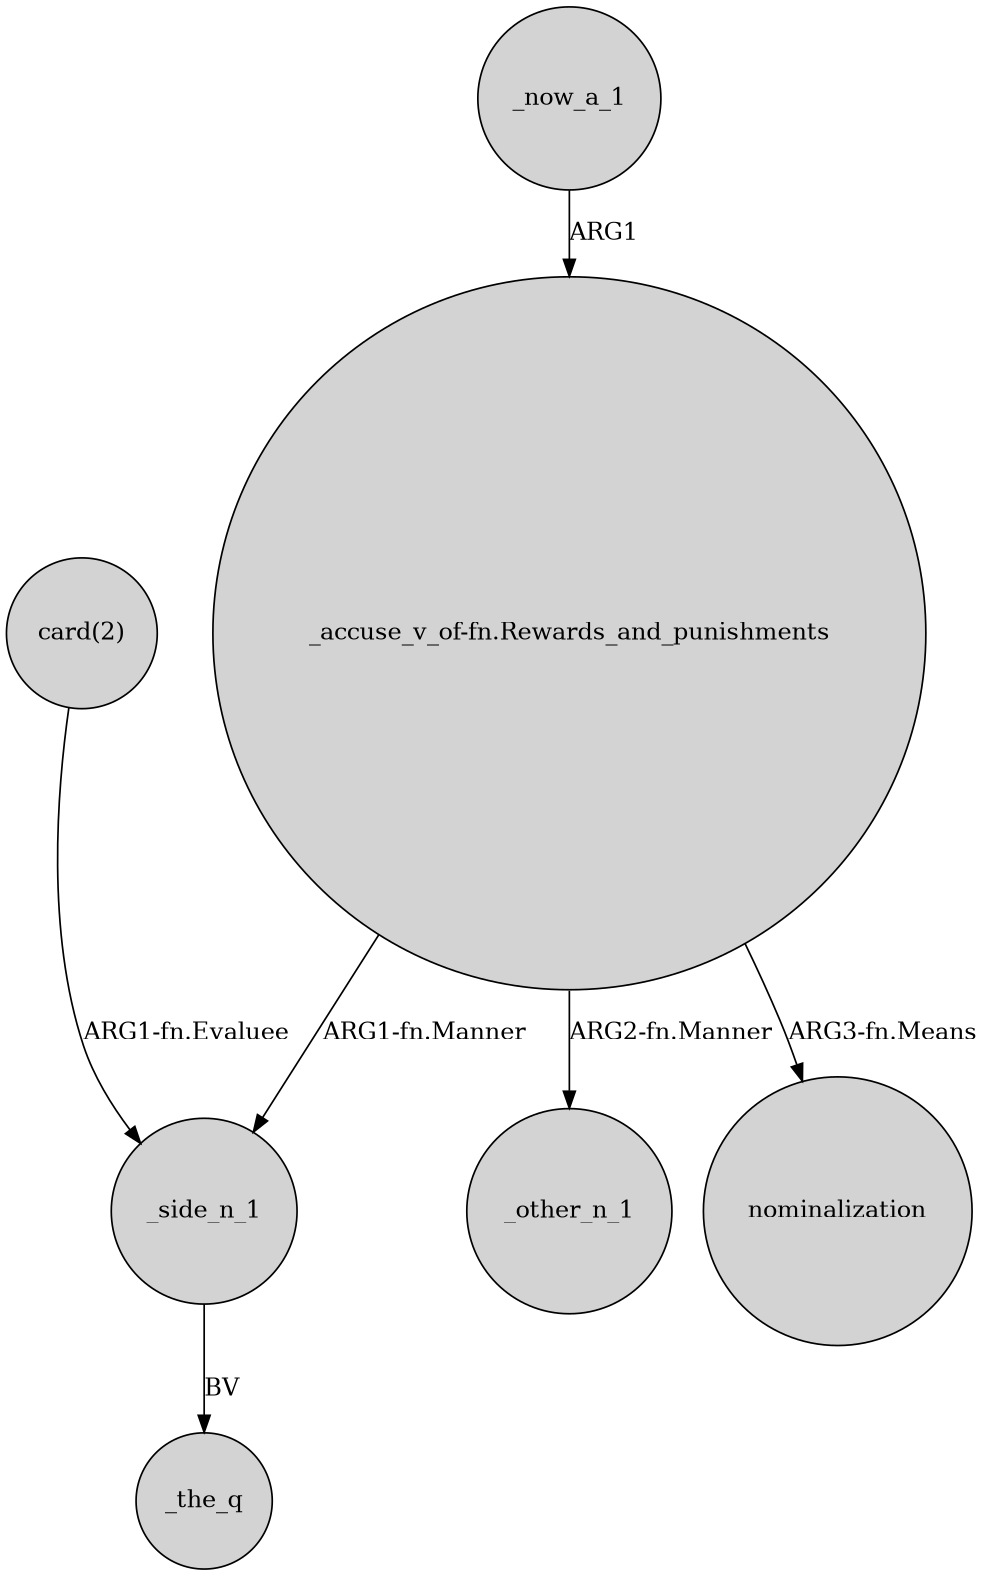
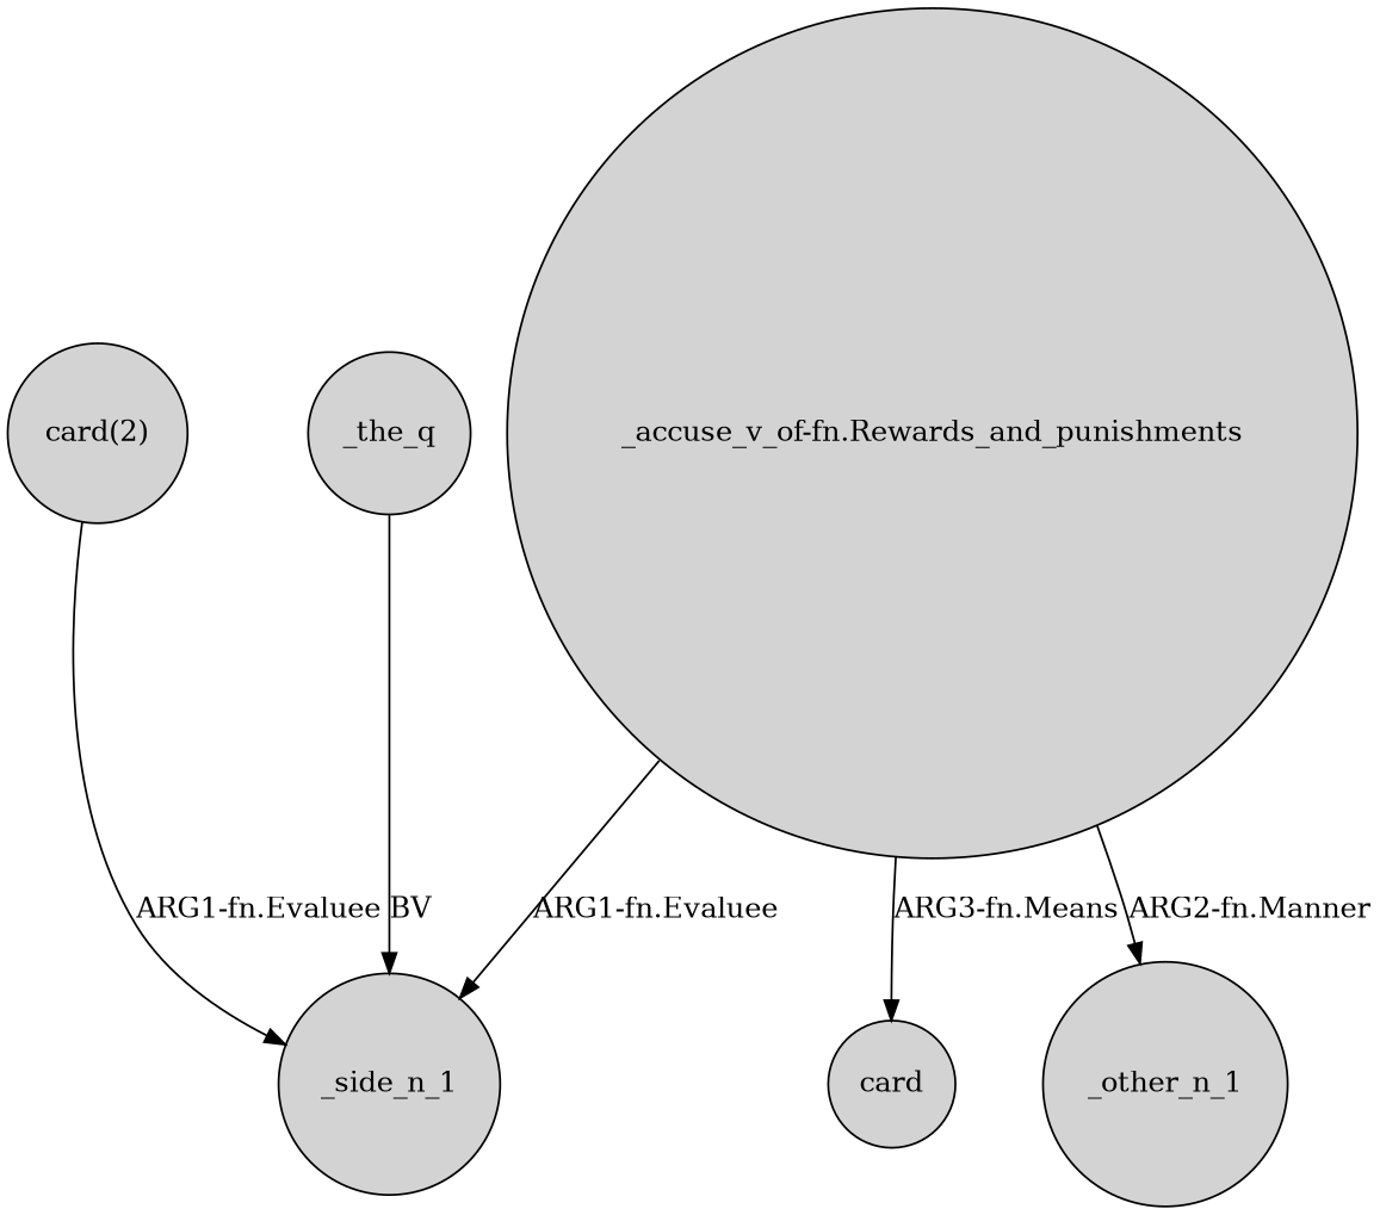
  digraph {
    node [shape=circle style=filled]
    "card(2)"
    _side_n_1
    "_accuse_v_of-fn.Rewards_and_punishments"
    _other_n_1
-   nominalization
+   nominalization [label=card]
    _the_q
-   _now_a_1
    "card(2)" -> _side_n_1 [label="ARG1-fn.Evaluee"]
-   "_accuse_v_of-fn.Rewards_and_punishments" -> _side_n_1 [label="ARG1-fn.Manner"]
+   "_accuse_v_of-fn.Rewards_and_punishments" -> _side_n_1 [label="ARG1-fn.Evaluee"]
    "_accuse_v_of-fn.Rewards_and_punishments" -> _other_n_1 [label="ARG2-fn.Manner"]
    "_accuse_v_of-fn.Rewards_and_punishments" -> nominalization [label="ARG3-fn.Means"]
-   _side_n_1 -> _the_q [label=BV]
-   _now_a_1 -> "_accuse_v_of-fn.Rewards_and_punishments" [label=ARG1]
+   _the_q -> _side_n_1 [label=BV]
  }
